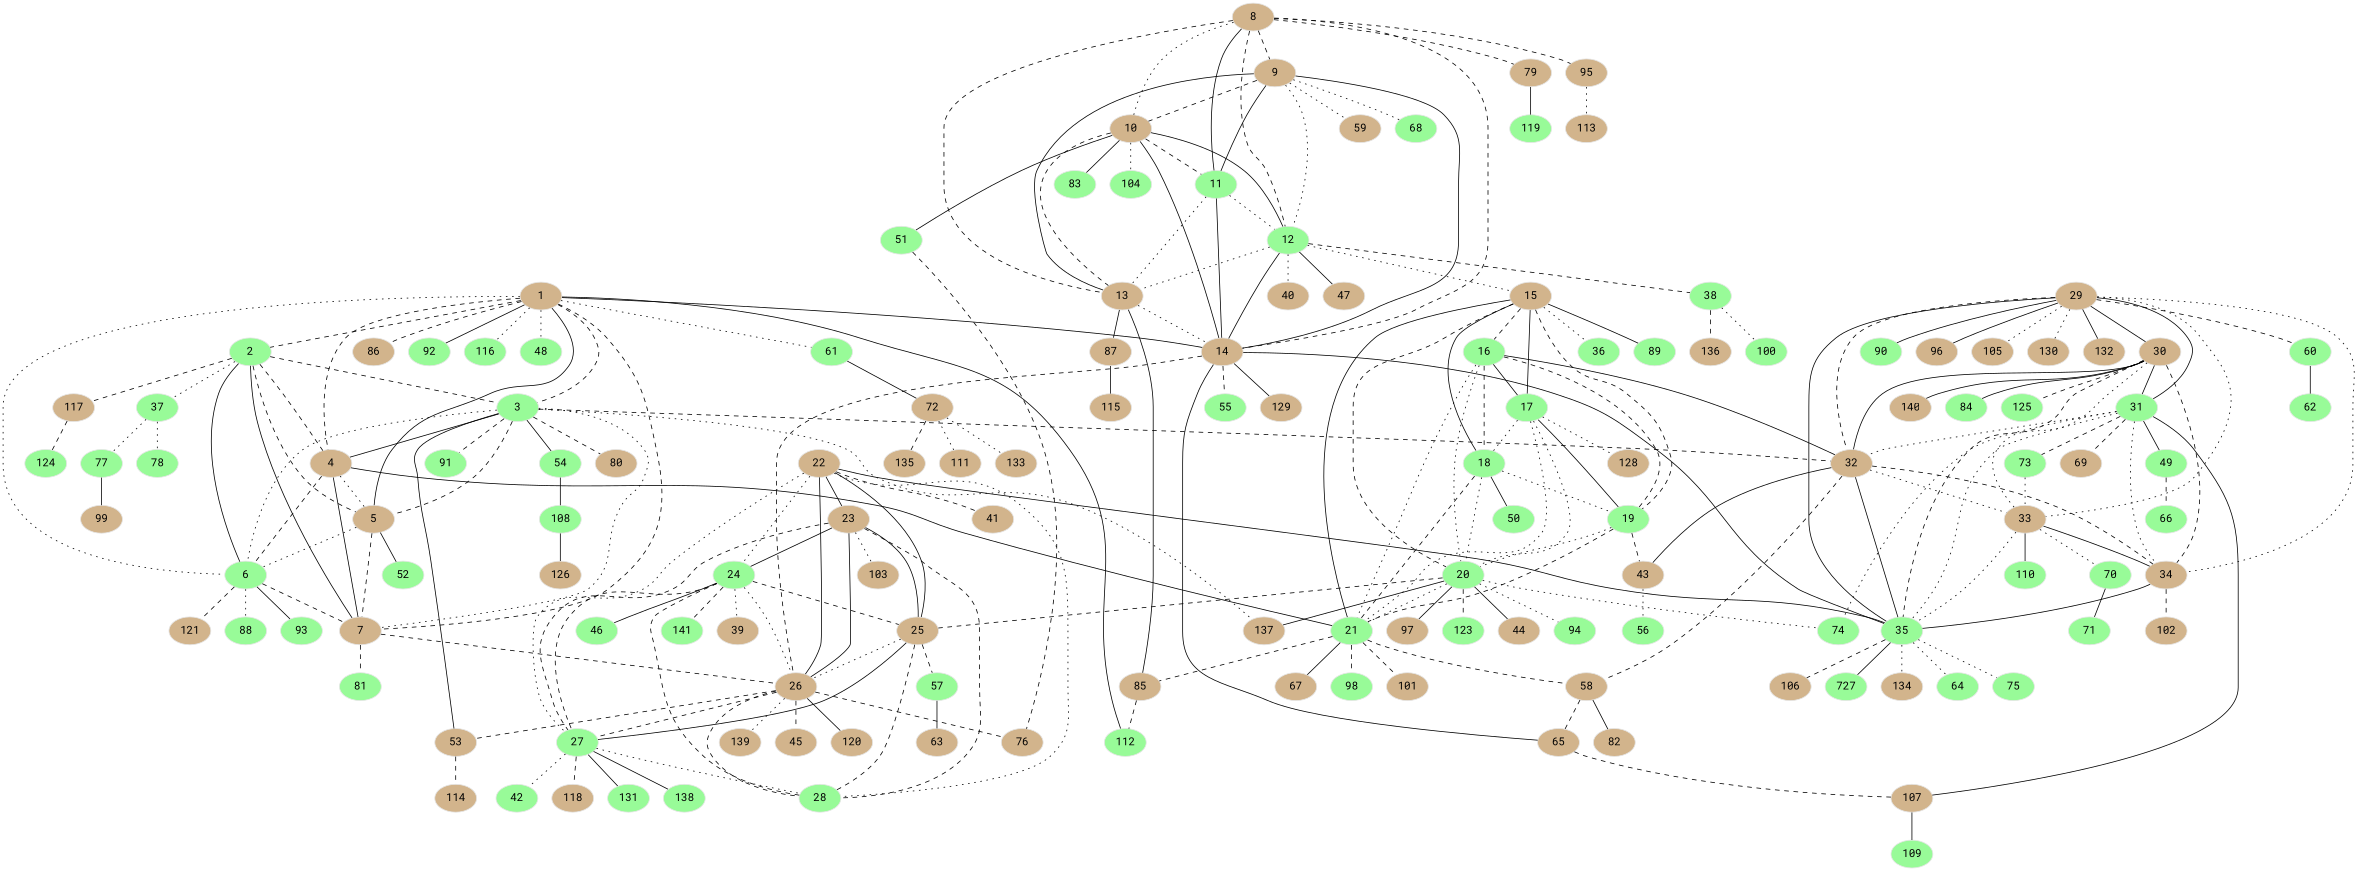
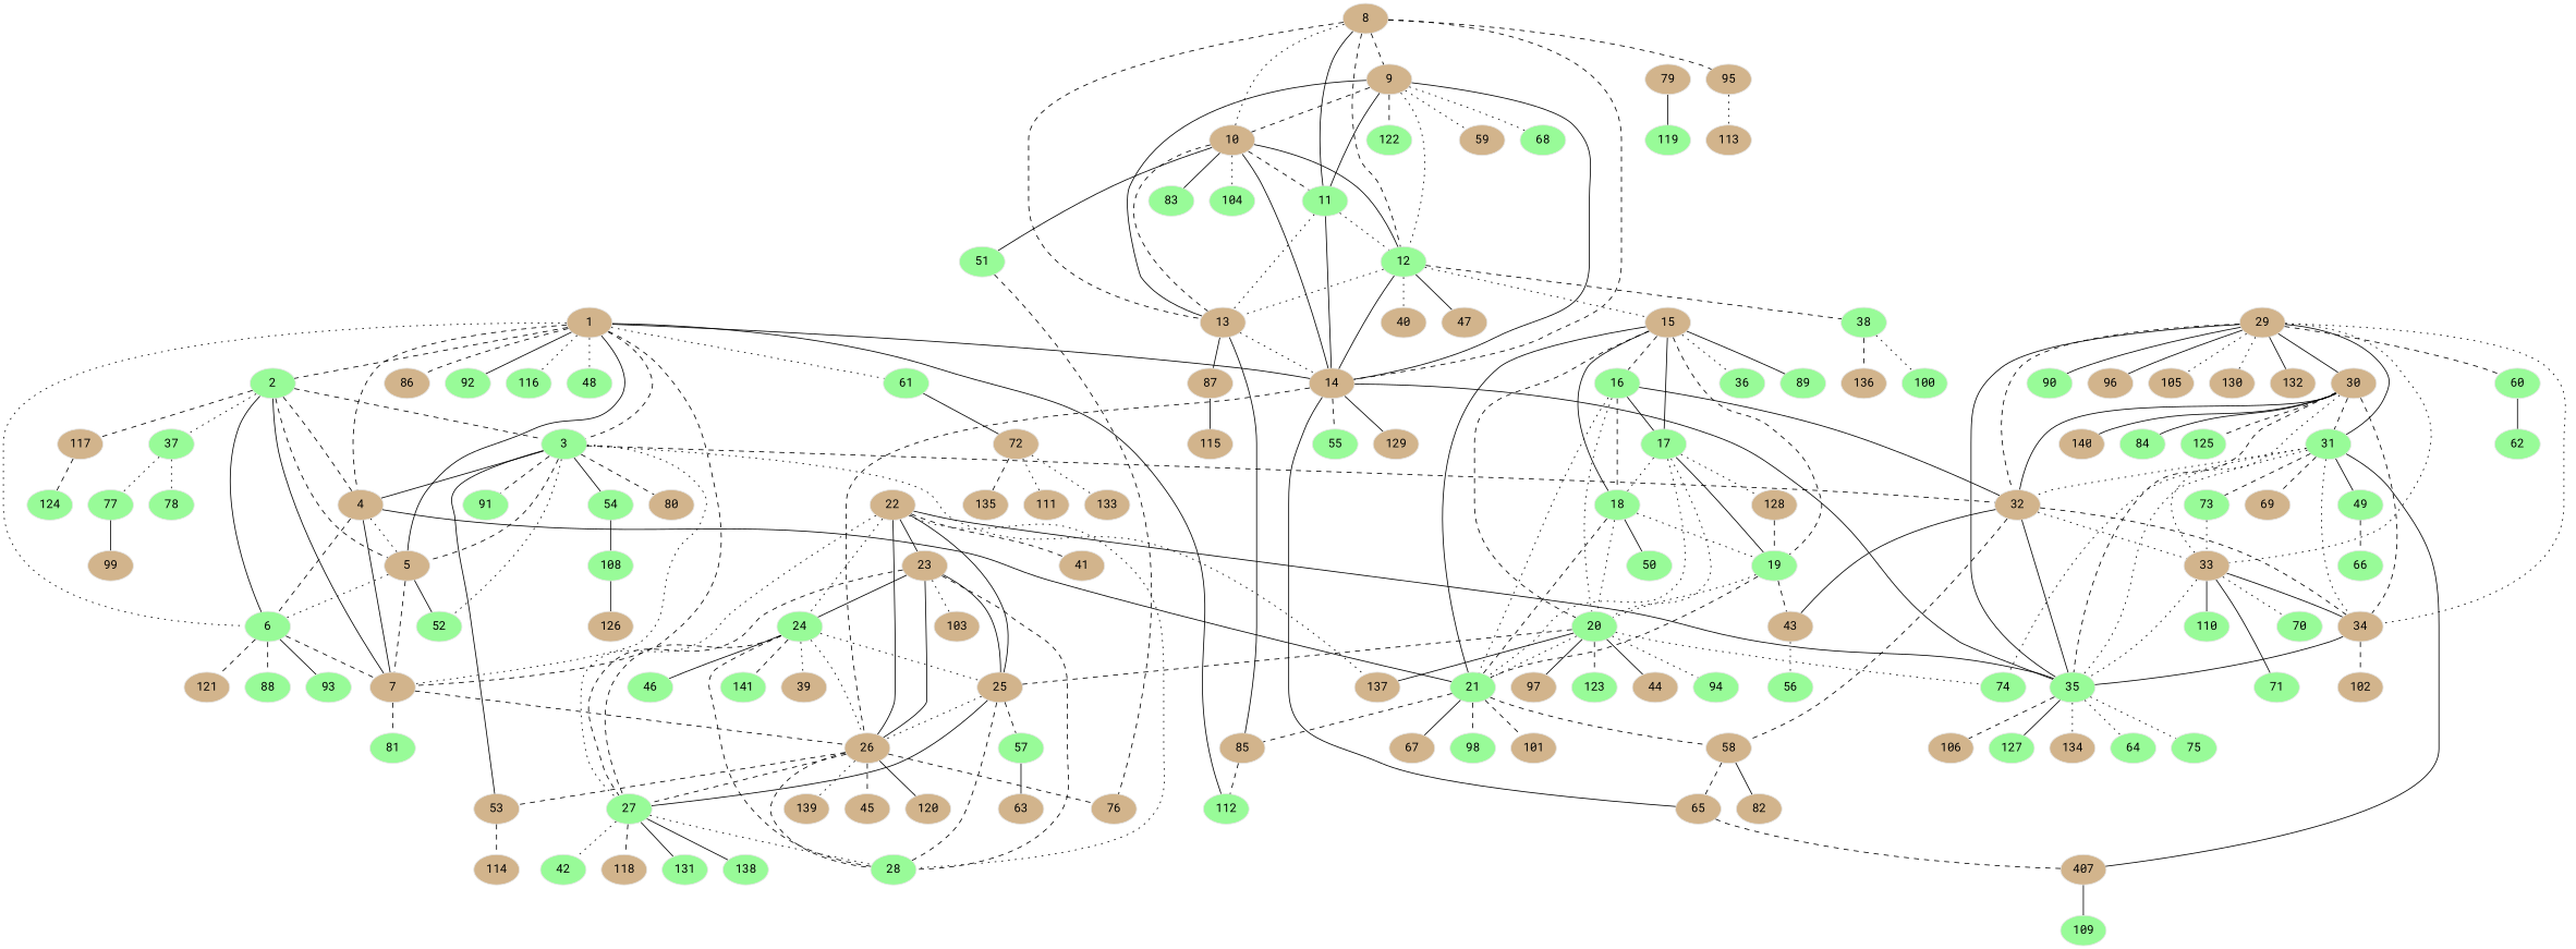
  graph {
    fontname="Roboto Mono"
    node [color=gray90 fillcolor=tan fontname="Roboto Mono" style=filled]
    edge [fontname="Roboto Mono" style=dashed]
    2 [fillcolor=palegreen]
    1
    3 [fillcolor=palegreen]
    4
    5
    6 [fillcolor=palegreen]
    7
    14
    48 [fillcolor=palegreen]
    61 [fillcolor=palegreen]
    86
    92 [fillcolor=palegreen]
    112 [fillcolor=palegreen]
    116 [fillcolor=palegreen]
    37 [fillcolor=palegreen]
    117
    32
    53
    54 [fillcolor=palegreen]
    80
    91 [fillcolor=palegreen]
    137
    21 [fillcolor=palegreen]
    52 [fillcolor=palegreen]
    88 [fillcolor=palegreen]
    93 [fillcolor=palegreen]
    121
    26
    81 [fillcolor=palegreen]
    35 [fillcolor=palegreen]
    55 [fillcolor=palegreen]
    65
    129
    72
    77 [fillcolor=palegreen]
    78 [fillcolor=palegreen]
    124 [fillcolor=palegreen]
    43
    58
    33
    34
    114
    108 [fillcolor=palegreen]
    85
    67
    98 [fillcolor=palegreen]
    101
    27 [fillcolor=palegreen]
    28 [fillcolor=palegreen]
    45
    76
    120
    139
    8
    9
    10
    11 [fillcolor=palegreen]
    12 [fillcolor=palegreen]
    13
    79
    95
    59
    68 [fillcolor=palegreen]
+   122 [fillcolor=palegreen]
    51 [fillcolor=palegreen]
    83 [fillcolor=palegreen]
    104 [fillcolor=palegreen]
    15
    38 [fillcolor=palegreen]
    40
    47
    87
    119 [fillcolor=palegreen]
    113
    16 [fillcolor=palegreen]
    17 [fillcolor=palegreen]
    18 [fillcolor=palegreen]
    19 [fillcolor=palegreen]
    20 [fillcolor=palegreen]
    36 [fillcolor=palegreen]
    89 [fillcolor=palegreen]
    100 [fillcolor=palegreen]
    136
    115
    64 [fillcolor=palegreen]
    75 [fillcolor=palegreen]
    106
-   127 [fillcolor=palegreen label=727]
+   127 [fillcolor=palegreen]
    134
-   107
+   107 [label=407]
    128
    50 [fillcolor=palegreen]
    25
    44
    74 [fillcolor=palegreen]
    94 [fillcolor=palegreen]
    97
    123 [fillcolor=palegreen]
    56 [fillcolor=palegreen]
    57 [fillcolor=palegreen]
    82
    22
    23
    24 [fillcolor=palegreen]
    41
    103
    39
    46 [fillcolor=palegreen]
    141 [fillcolor=palegreen]
    42 [fillcolor=palegreen]
    118
    131 [fillcolor=palegreen]
    138 [fillcolor=palegreen]
    63
    29
    30
    31 [fillcolor=palegreen]
    60 [fillcolor=palegreen]
    90 [fillcolor=palegreen]
    96
    105
    130
    132
    84 [fillcolor=palegreen]
    125 [fillcolor=palegreen]
    140
    49 [fillcolor=palegreen]
    69
    73 [fillcolor=palegreen]
    70 [fillcolor=palegreen]
    71 [fillcolor=palegreen]
    110 [fillcolor=palegreen]
    102
    62 [fillcolor=palegreen]
    66 [fillcolor=palegreen]
    109 [fillcolor=palegreen]
    99
    126
    111
    133
    135
    2 -- 3
    2 -- 4
    2 -- 5
    2 -- 6 [style=solid]
    2 -- 7 [style=solid]
    2 -- 37 [style=dotted]
    2 -- 117
    1 -- 2
    1 -- 3
    1 -- 4
    1 -- 5 [style=solid]
    1 -- 6 [style=dotted]
    1 -- 7
    1 -- 14 [style=solid]
    1 -- 48 [style=dotted]
    1 -- 61 [style=dotted]
    1 -- 86
    1 -- 92 [style=solid]
    1 -- 112 [style=solid]
    1 -- 116 [style=dotted]
    3 -- 4 [style=solid]
    3 -- 5
-   3 -- 6 [style=dotted]
+   3 -- 52 [style=dotted]
    3 -- 7 [style=dotted]
    3 -- 32
    3 -- 53 [style=solid]
    3 -- 54 [style=solid]
    3 -- 80
    3 -- 91
    3 -- 137 [style=dotted]
    4 -- 5 [style=dotted]
    4 -- 6
    4 -- 7 [style=solid]
    4 -- 21 [style=solid]
    5 -- 6 [style=dotted]
    5 -- 7
    5 -- 52 [style=solid]
    6 -- 7
-   6 -- 88 [style=dotted]
+   6 -- 88
    6 -- 93 [style=solid]
    6 -- 121
    7 -- 26
    7 -- 81
    14 -- 26
    14 -- 35 [style=solid]
    14 -- 55
    14 -- 65 [style=solid]
    14 -- 129 [style=solid]
    61 -- 72 [style=solid]
    37 -- 77 [style=dotted]
    37 -- 78 [style=dotted]
    117 -- 124
    32 -- 35 [style=solid]
    32 -- 43 [style=solid]
    32 -- 58
    32 -- 33 [style=dotted]
    32 -- 34
    53 -- 114
    54 -- 108 [style=solid]
    21 -- 58
    21 -- 85
    21 -- 67 [style=solid]
    21 -- 98
    21 -- 101
    26 -- 53
    26 -- 27
    26 -- 28
    26 -- 45
    26 -- 76
    26 -- 120 [style=solid]
    26 -- 139 [style=dotted]
    35 -- 64 [style=dotted]
    35 -- 75 [style=dotted]
    35 -- 106
    35 -- 127 [style=solid]
    35 -- 134 [style=dotted]
    65 -- 107
    72 -- 111 [style=dotted]
    72 -- 133 [style=dotted]
    72 -- 135
    77 -- 99 [style=solid]
    43 -- 56 [style=dotted]
    58 -- 65
    58 -- 82 [style=solid]
    33 -- 35 [style=dotted]
    33 -- 34 [style=solid]
    33 -- 70 [style=dotted]
-   70 -- 71 [style=solid]
+   33 -- 71 [style=solid]
    33 -- 110 [style=solid]
    34 -- 35 [style=solid]
    34 -- 102
    108 -- 126 [style=solid]
    85 -- 112
    27 -- 28 [style=dotted]
    27 -- 42 [style=dotted]
    27 -- 118
    27 -- 131 [style=solid]
    27 -- 138 [style=solid]
    8 -- 14
    8 -- 9
    8 -- 10 [style=dotted]
    8 -- 11 [style=solid]
    8 -- 12
    8 -- 13
-   8 -- 79
    8 -- 95
    9 -- 14 [style=solid]
    9 -- 10
    9 -- 11 [style=solid]
    9 -- 12 [style=dotted]
    9 -- 13 [style=solid]
    9 -- 59 [style=dotted]
    9 -- 68 [style=dotted]
+   9 -- 122
    10 -- 14 [style=solid]
    10 -- 11
    10 -- 12 [style=solid]
    10 -- 13
    10 -- 51 [style=solid]
    10 -- 83 [style=solid]
    10 -- 104 [style=dotted]
    11 -- 14 [style=solid]
    11 -- 12 [style=dotted]
    11 -- 13 [style=dotted]
    12 -- 14 [style=solid]
    12 -- 13 [style=dotted]
    12 -- 15 [style=dotted]
    12 -- 38
    12 -- 40 [style=dotted]
    12 -- 47 [style=solid]
    13 -- 14 [style=dotted]
    13 -- 85 [style=solid]
    13 -- 87 [style=solid]
    79 -- 119 [style=solid]
    95 -- 113 [style=dotted]
    51 -- 76
    15 -- 21 [style=solid]
    15 -- 16
    15 -- 17 [style=solid]
    15 -- 18 [style=solid]
    15 -- 19
    15 -- 20
    15 -- 36 [style=dotted]
    15 -- 89 [style=solid]
    38 -- 100 [style=dotted]
    38 -- 136
    87 -- 115 [style=solid]
    16 -- 32 [style=solid]
    16 -- 21 [style=dotted]
    16 -- 17 [style=solid]
    16 -- 18
-   16 -- 19
+   128 -- 19
    16 -- 20 [style=dotted]
    17 -- 21 [style=dotted]
    17 -- 18 [style=dotted]
    17 -- 19 [style=solid]
    17 -- 20 [style=dotted]
    17 -- 128 [style=dotted]
    18 -- 21
    18 -- 19 [style=dotted]
    18 -- 20 [style=dotted]
    18 -- 50 [style=solid]
    19 -- 21
    19 -- 43
    19 -- 20 [style=dotted]
    20 -- 137 [style=solid]
    20 -- 21 [style=dotted]
    20 -- 25
    20 -- 44 [style=solid]
    20 -- 74 [style=dotted]
    20 -- 94 [style=dotted]
    20 -- 97 [style=solid]
    20 -- 123
    107 -- 109 [style=solid]
    25 -- 26 [style=dotted]
    25 -- 27 [style=solid]
    25 -- 28
    25 -- 57
    57 -- 63 [style=solid]
    22 -- 26 [style=solid]
    22 -- 35 [style=solid]
    22 -- 27 [style=dotted]
    22 -- 28 [style=dotted]
    22 -- 25 [style=solid]
    22 -- 23 [style=solid]
    22 -- 24 [style=dotted]
    22 -- 41
    23 -- 26 [style=solid]
    23 -- 27
    23 -- 28
    23 -- 25 [style=solid]
    23 -- 24 [style=solid]
    23 -- 103 [style=dotted]
    24 -- 26 [style=dotted]
    24 -- 27
    24 -- 28
-   24 -- 25
+   24 -- 25 [style=dotted]
    24 -- 39 [style=dotted]
    24 -- 46 [style=solid]
    24 -- 141
    29 -- 32
    29 -- 35 [style=solid]
    29 -- 33 [style=dotted]
    29 -- 34 [style=dotted]
    29 -- 30 [style=solid]
    29 -- 31 [style=solid]
    29 -- 60
    29 -- 90 [style=solid]
    29 -- 96 [style=solid]
    29 -- 105 [style=dotted]
    29 -- 130 [style=dotted]
    29 -- 132 [style=solid]
    30 -- 32 [style=solid]
    30 -- 35
    30 -- 33 [style=dotted]
    30 -- 34
-   30 -- 31 [style=solid]
+   30 -- 31
    30 -- 84 [style=solid]
    30 -- 125
    30 -- 140 [style=solid]
    31 -- 32 [style=dotted]
    31 -- 35 [style=dotted]
    31 -- 34 [style=dotted]
    31 -- 107 [style=solid]
    31 -- 74 [style=dotted]
    31 -- 49 [style=solid]
    31 -- 69
    31 -- 73
    60 -- 62 [style=solid]
    49 -- 66
    73 -- 33 [style=dotted]
  }
